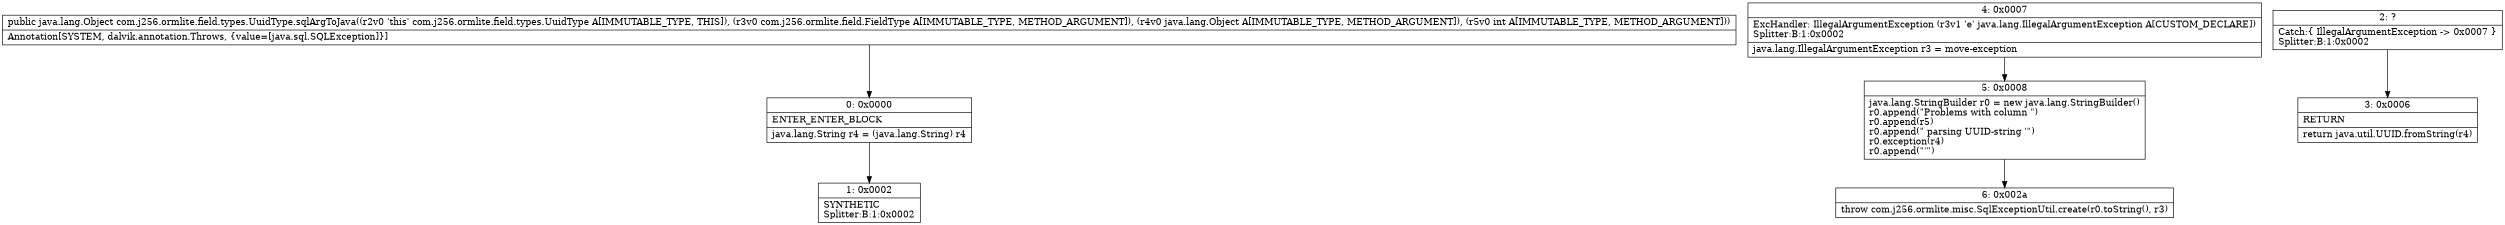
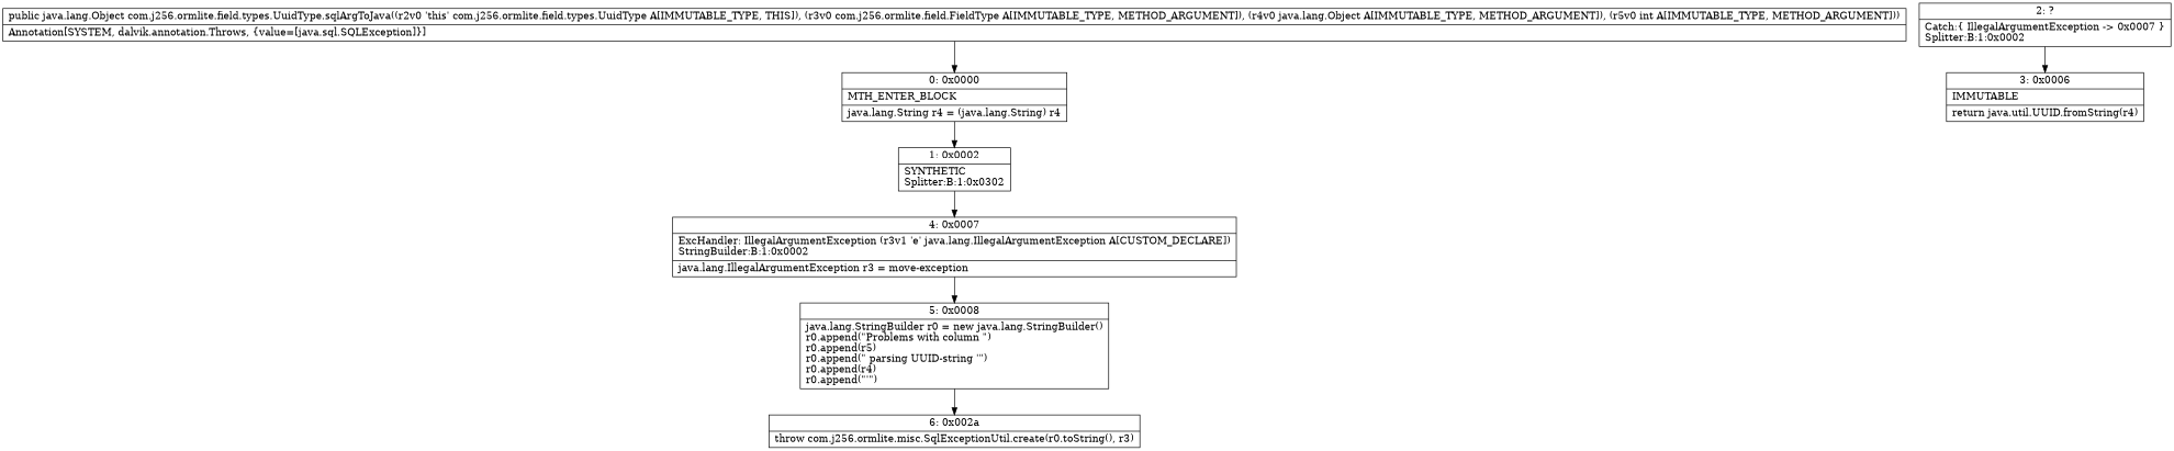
  digraph {
    node [shape=record]
-   n1 [label="{0\:\ 0x0000|ENTER_ENTER_BLOCK\l|java.lang.String r4 = (java.lang.String) r4\l}"]
-   n2 [label="{1\:\ 0x0002|SYNTHETIC\lSplitter:B:1:0x0002\l}"]
-   n3 [label="{4\:\ 0x0007|ExcHandler: IllegalArgumentException (r3v1 'e' java.lang.IllegalArgumentException A[CUSTOM_DECLARE])\lSplitter:B:1:0x0002\l|java.lang.IllegalArgumentException r3 = move\-exception\l}"]
+   n1 [label="{0\:\ 0x0000|MTH_ENTER_BLOCK\l|java.lang.String r4 = (java.lang.String) r4\l}"]
+   n2 [label="{1\:\ 0x0002|SYNTHETIC\lSplitter:B:1:0x0302\l}"]
+   n3 [label="{4\:\ 0x0007|ExcHandler: IllegalArgumentException (r3v1 'e' java.lang.IllegalArgumentException A[CUSTOM_DECLARE])\lStringBuilder:B:1:0x0002\l|java.lang.IllegalArgumentException r3 = move\-exception\l}"]
    n4 [label="{2\:\ ?|Catch:\{ IllegalArgumentException \-\> 0x0007 \}\lSplitter:B:1:0x0002\l}"]
-   n5 [label="{3\:\ 0x0006|RETURN\l|return java.util.UUID.fromString(r4)\l}"]
-   n6 [label="{5\:\ 0x0008|java.lang.StringBuilder r0 = new java.lang.StringBuilder()\lr0.append(\"Problems with column \")\lr0.append(r5)\lr0.append(\" parsing UUID\-string '\")\lr0.exception(r4)\lr0.append(\"'\")\l}"]
+   n5 [label="{3\:\ 0x0006|IMMUTABLE\l|return java.util.UUID.fromString(r4)\l}"]
+   n6 [label="{5\:\ 0x0008|java.lang.StringBuilder r0 = new java.lang.StringBuilder()\lr0.append(\"Problems with column \")\lr0.append(r5)\lr0.append(\" parsing UUID\-string '\")\lr0.append(r4)\lr0.append(\"'\")\l}"]
    n7 [label="{6\:\ 0x002a|throw com.j256.ormlite.misc.SqlExceptionUtil.create(r0.toString(), r3)\l}"]
    n8 [label="{public java.lang.Object com.j256.ormlite.field.types.UuidType.sqlArgToJava((r2v0 'this' com.j256.ormlite.field.types.UuidType A[IMMUTABLE_TYPE, THIS]), (r3v0 com.j256.ormlite.field.FieldType A[IMMUTABLE_TYPE, METHOD_ARGUMENT]), (r4v0 java.lang.Object A[IMMUTABLE_TYPE, METHOD_ARGUMENT]), (r5v0 int A[IMMUTABLE_TYPE, METHOD_ARGUMENT]))  | Annotation[SYSTEM, dalvik.annotation.Throws, \{value=[java.sql.SQLException]\}]\l}"]
    n1 -> n2
+   n2 -> n3
    n3 -> n6
    n4 -> n5
    n6 -> n7
    n8 -> n1
  }
